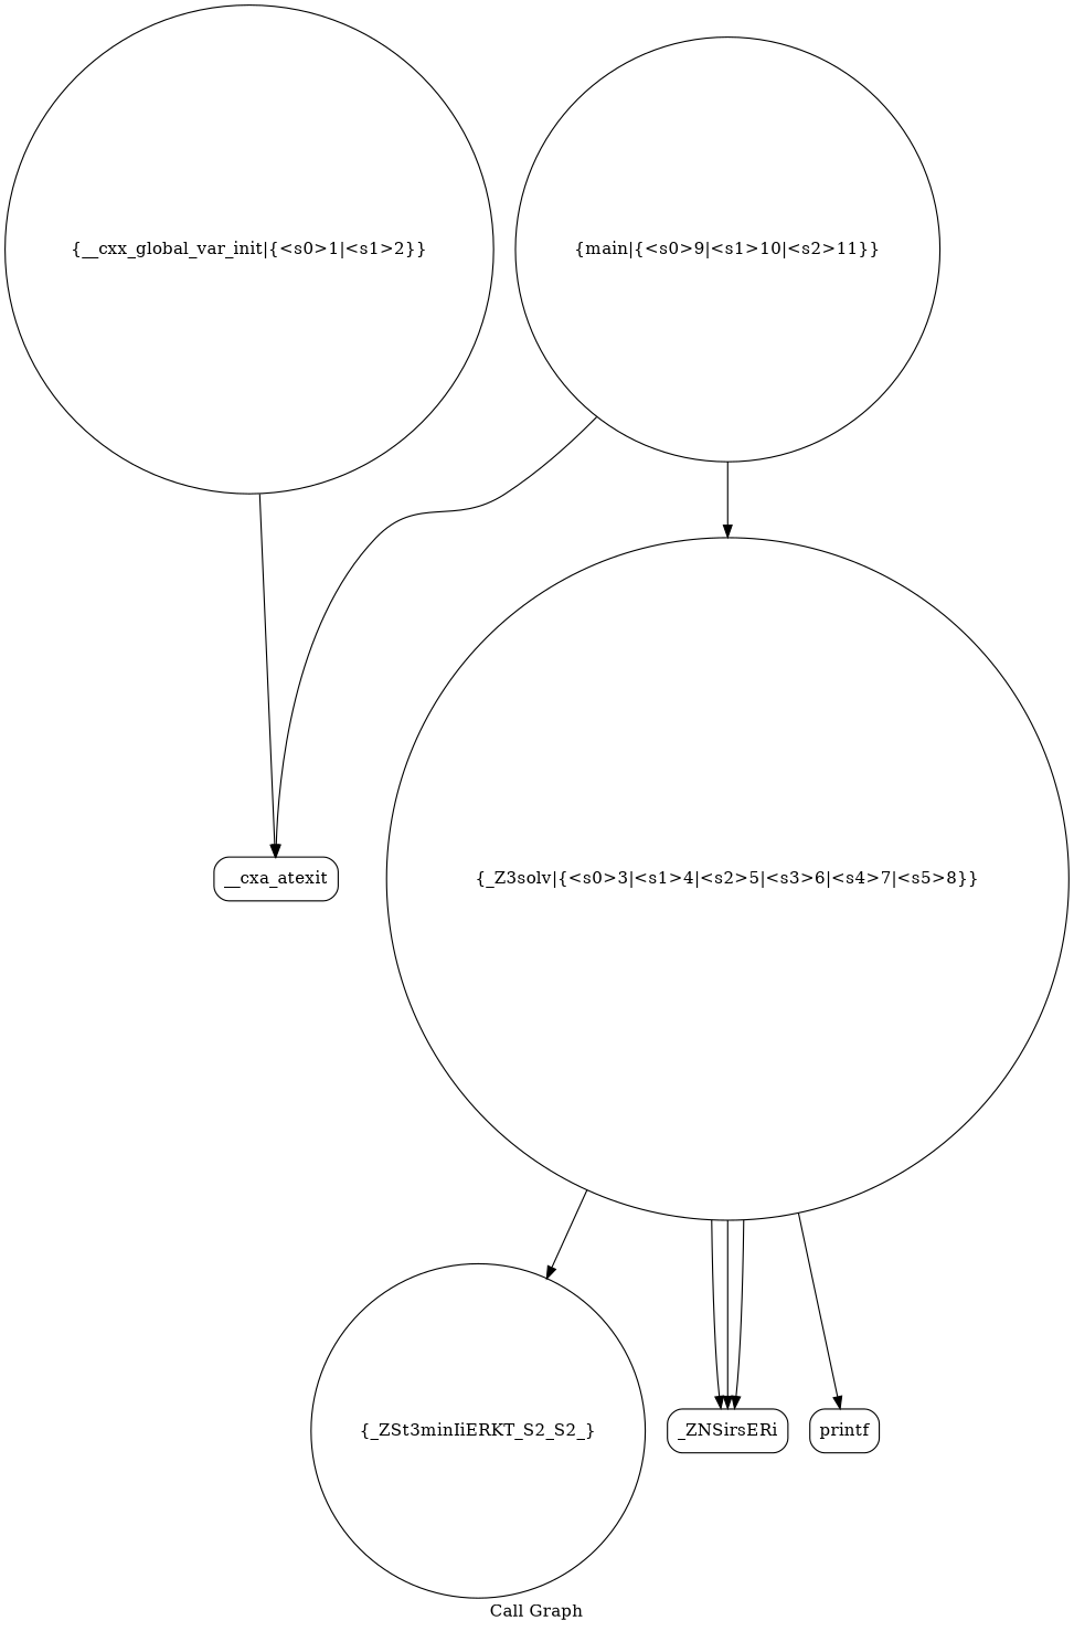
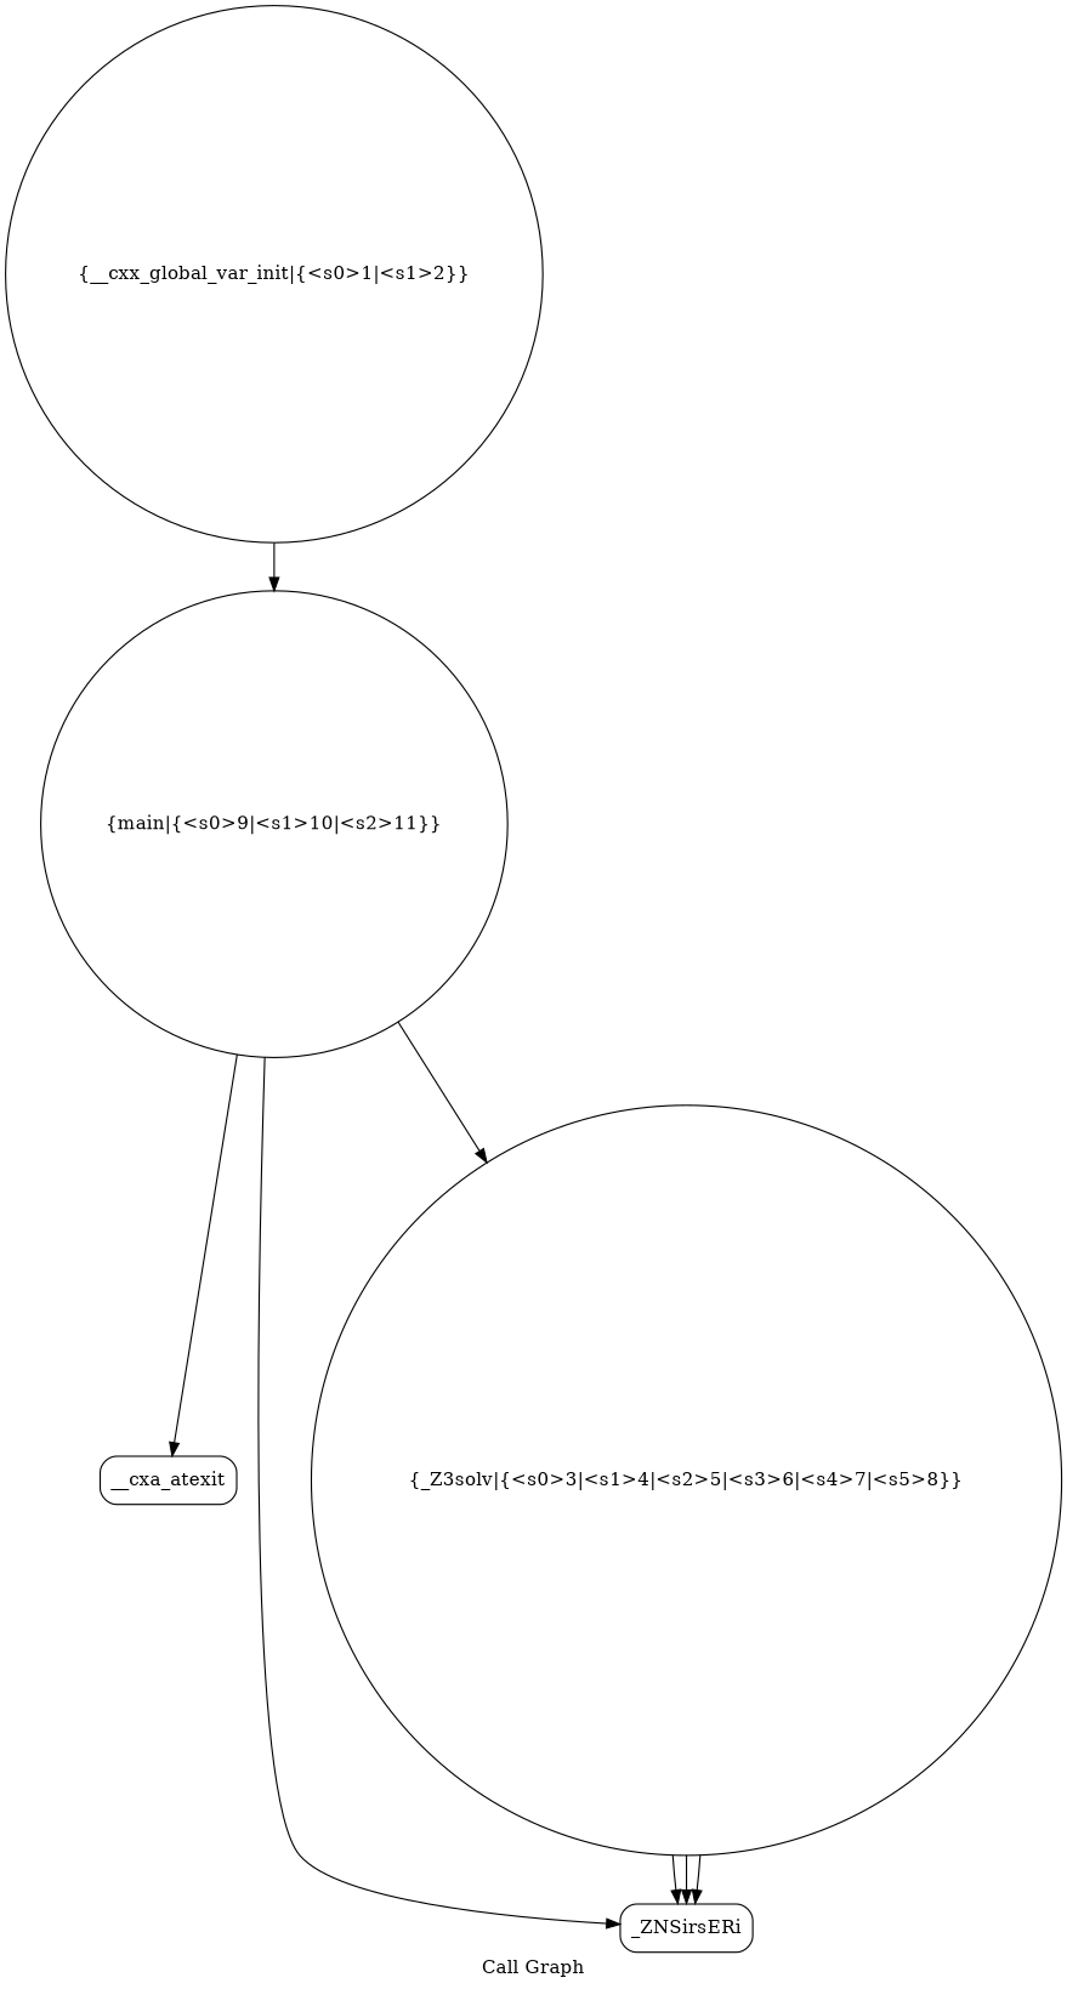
  digraph {
    label="Call Graph"
    node [shape=circle]
    edge [color=black tailport=s1]
    n1 [label="{__cxx_global_var_init|{<s0>1|<s1>2}}"]
    n2 [label="{__cxa_atexit}" shape=Mrecord]
-   n3 [label="{_ZSt3minIiERKT_S2_S2_}"]
    n4 [label="{main|{<s0>9|<s1>10|<s2>11}}"]
    n5 [label="{_ZNSirsERi}" shape=Mrecord]
    n6 [label="{_Z3solv|{<s0>3|<s1>4|<s2>5|<s3>6|<s4>7|<s5>8}}"]
-   n7 [label="{printf}" shape=Mrecord]
-   n1 -> n2
+   n1 -> n4
    n4 -> n2
+   n4 -> n5 [tailport=s0]
    n4 -> n6 [tailport=s2]
-   n6 -> n3 [tailport=s4]
    n6 -> n5 [tailport=s0]
    n6 -> n5
    n6 -> n5 [tailport=s2]
-   n6 -> n7 [tailport=s5]
  }
